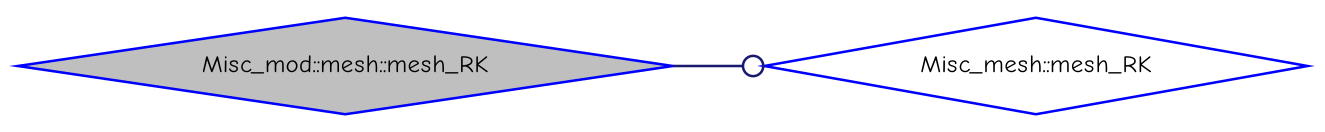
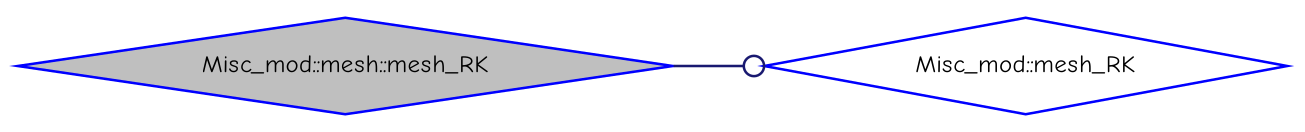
  digraph {
    rankdir=LR
    fontname="Comic Neue"
    node [color=blue fontname="Comic Neue" fontsize=10 shape=diamond style=filled]
    n1 [fillcolor=grey75 fontcolor=black height=0.2 label="Misc_mod::mesh::mesh_RK" width=0.4]
-   n2 [fillcolor=white height=0.2 label="Misc_mesh::mesh_RK" width=0.4]
+   n2 [fillcolor=white height=0.2 label="Misc_mod::mesh_RK" width=0.4]
    n1 -> n2 [color=midnightblue fontname="Comic Neue" fontsize=10 labelfontname=Helvetica labelfontsize=10 style=solid arrowhead=odot]
  }
